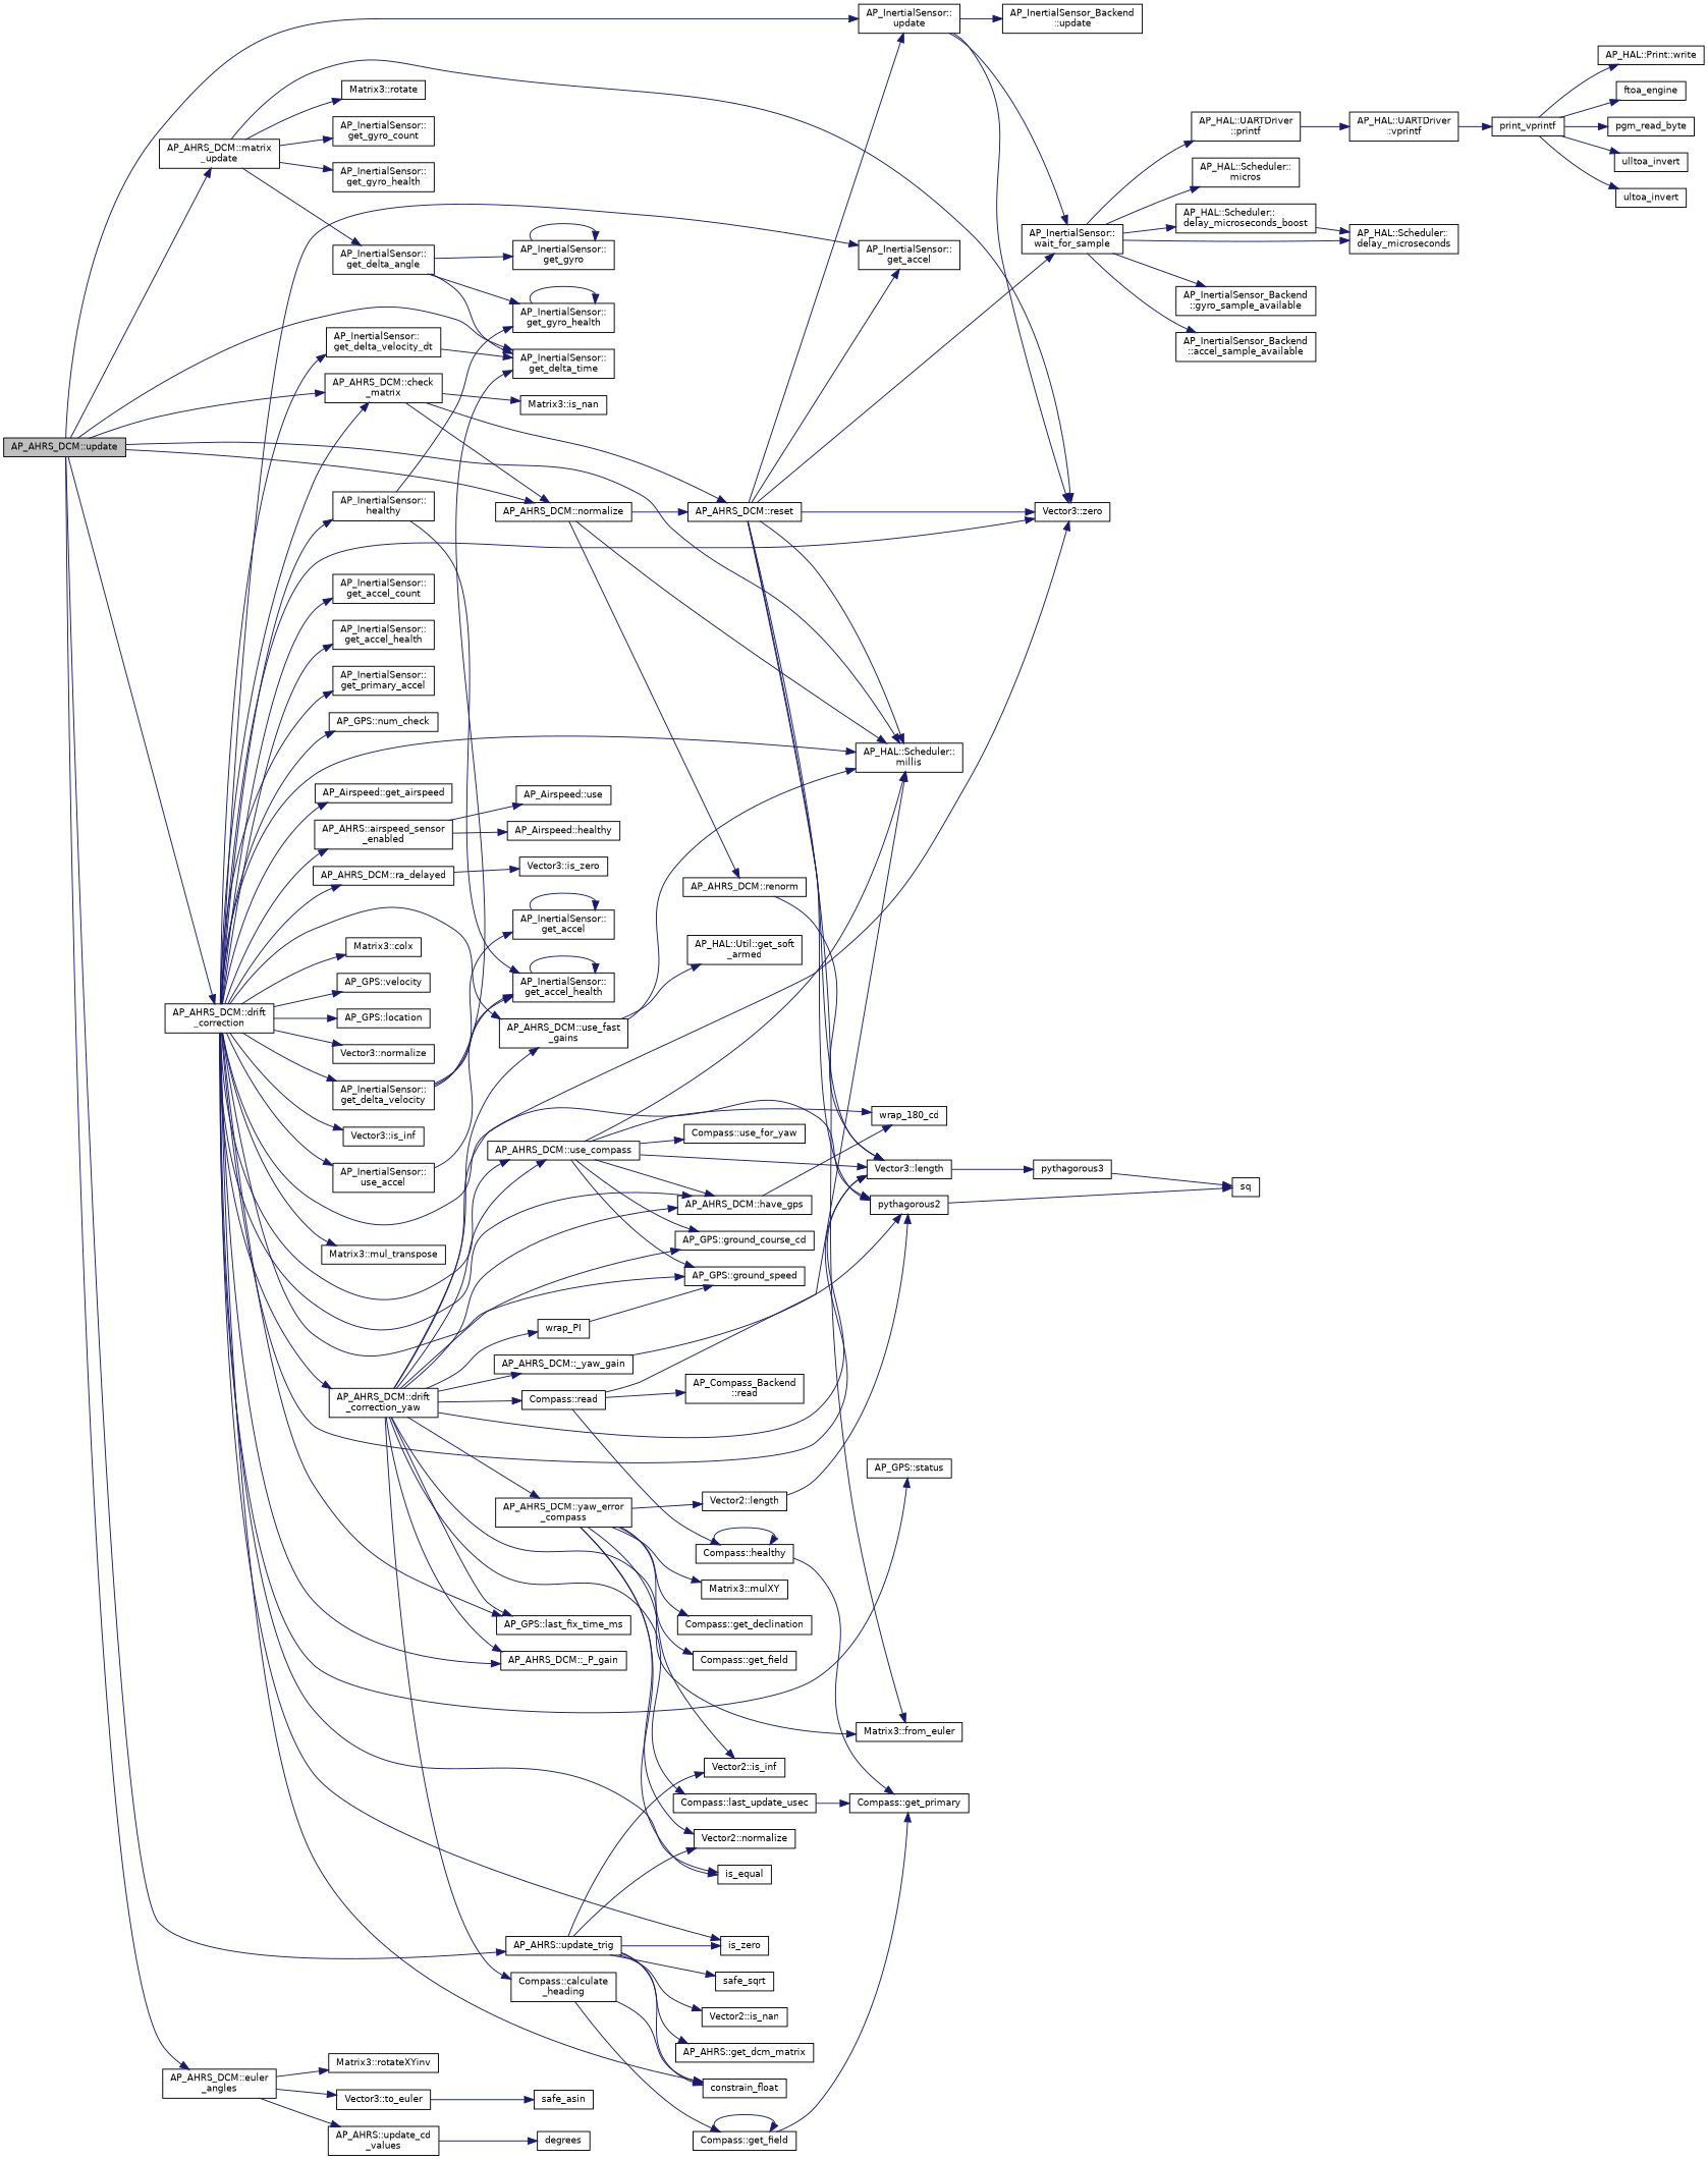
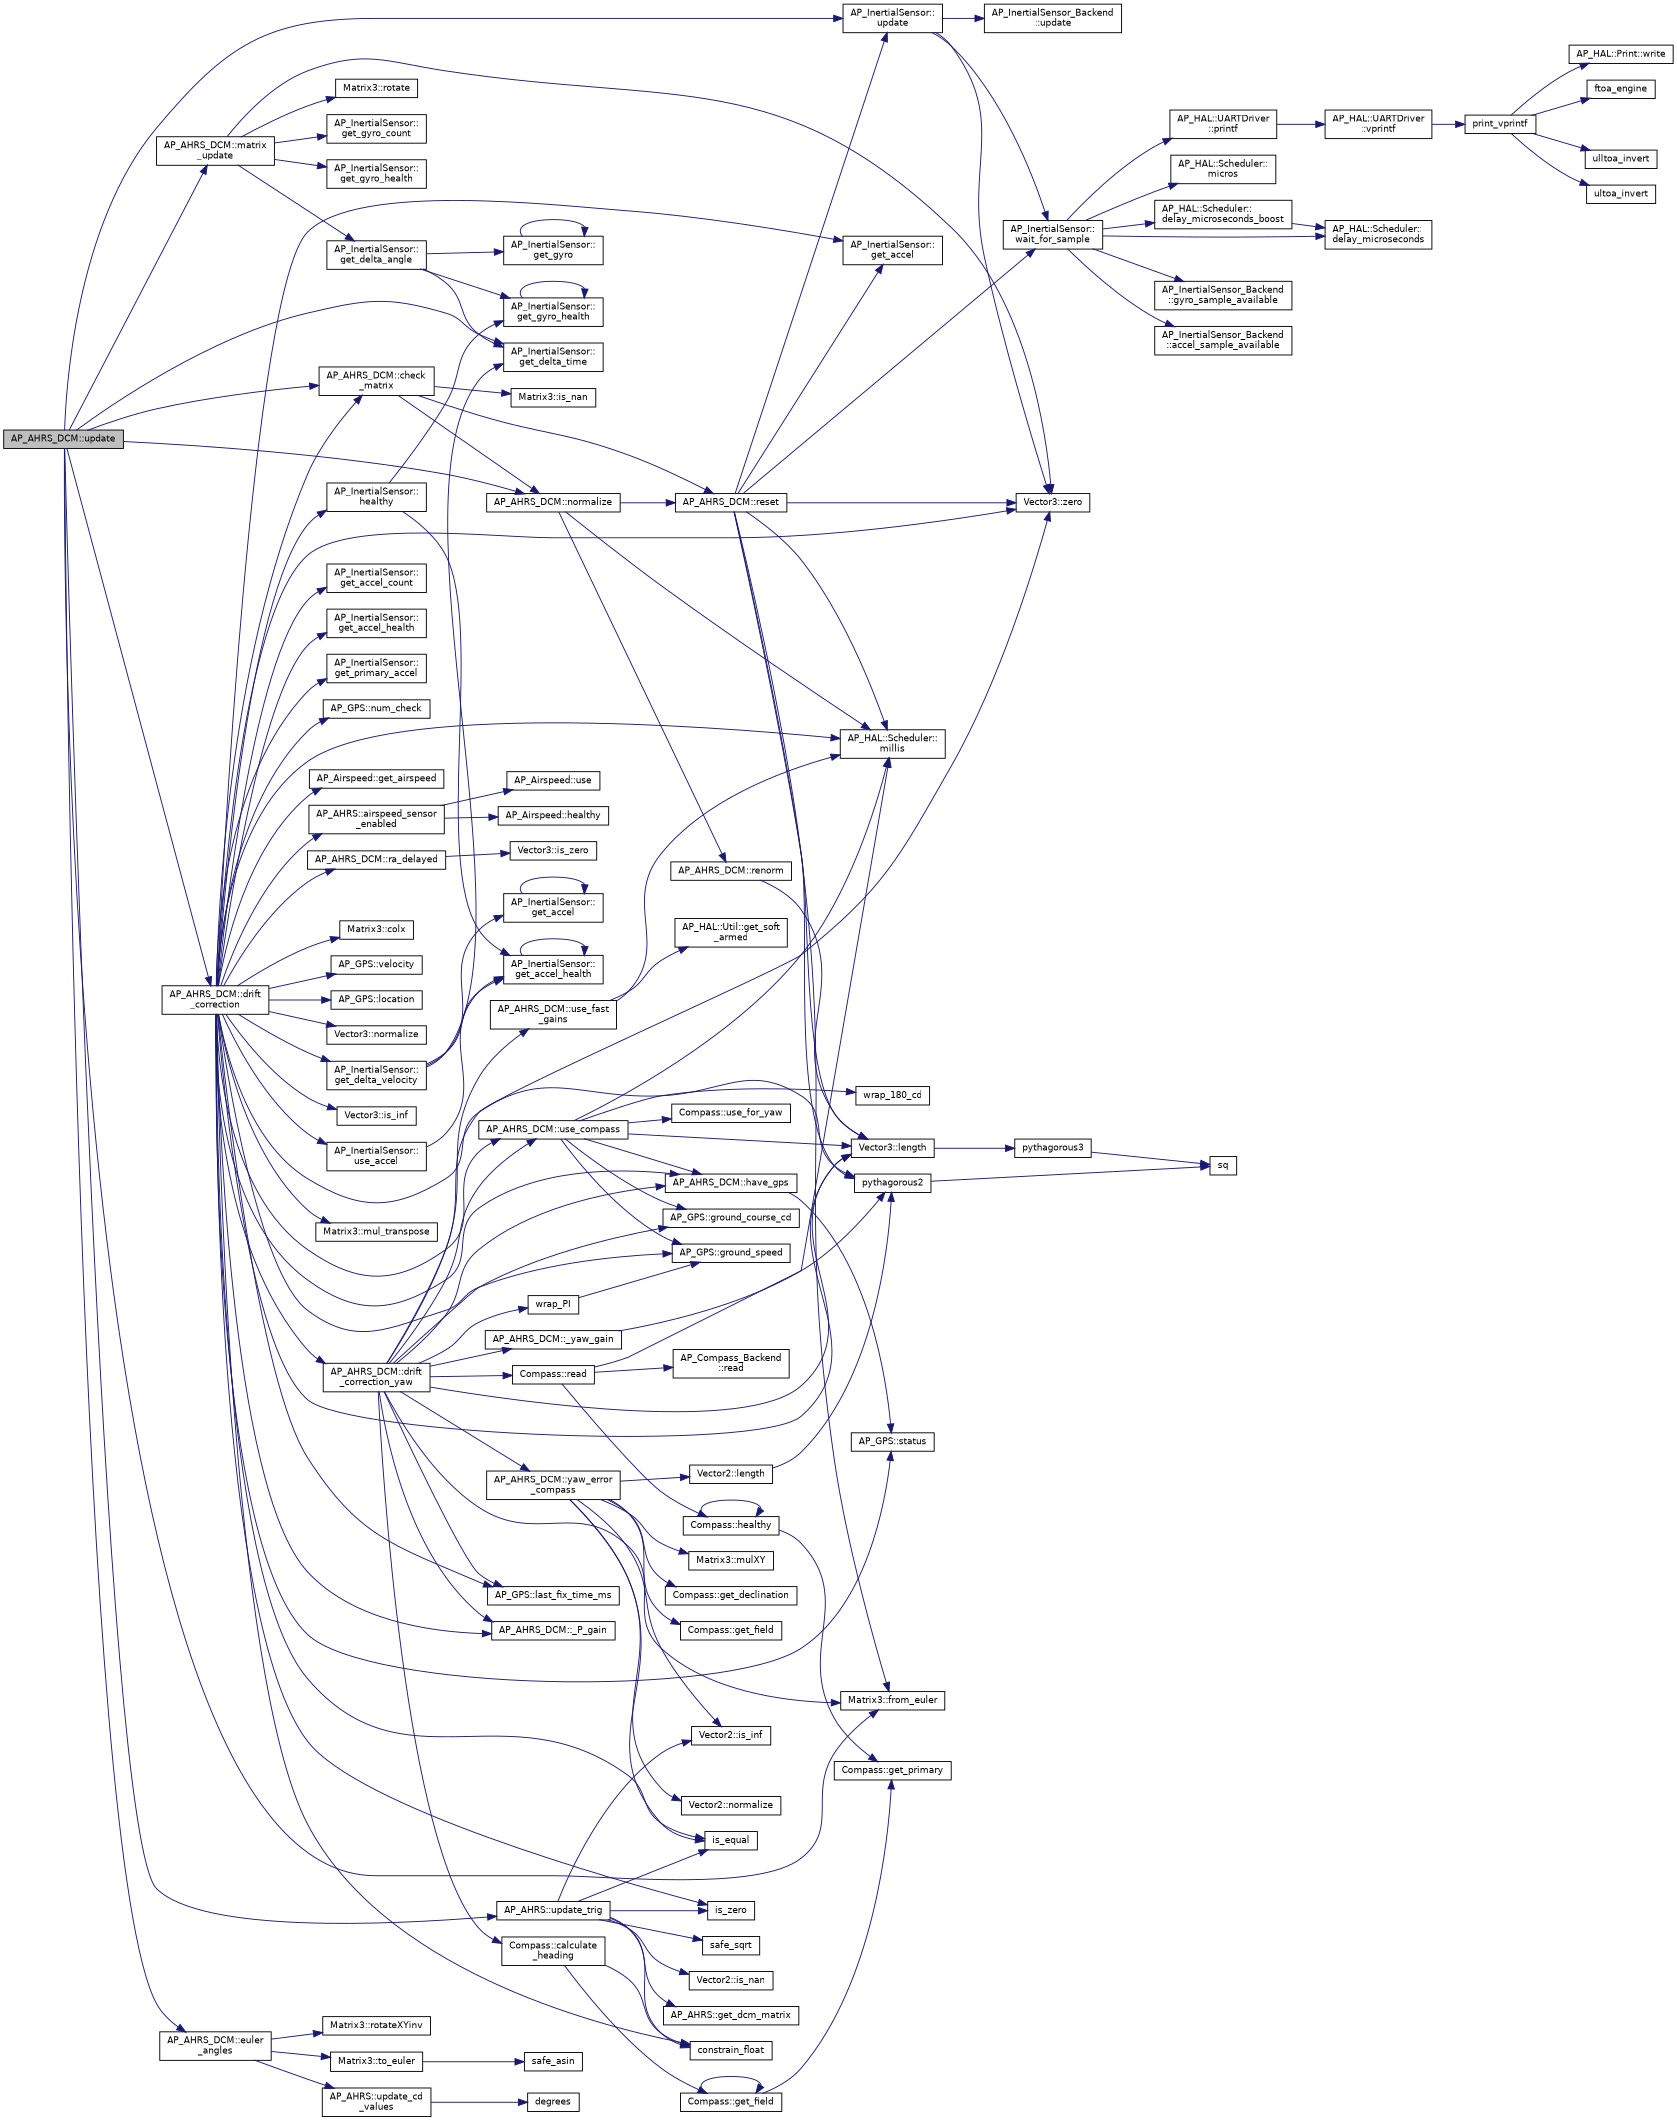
  digraph {
    rankdir=LR
    node [color=black fillcolor=white fontname=Helvetica fontsize=10 shape=record style=filled]
    edge [color=midnightblue fontname=Helvetica fontsize=10 labelfontname=Helvetica labelfontsize=10 style=solid]
    n1 [fillcolor=grey75 fontcolor=black height=0.2 label="AP_AHRS_DCM::update" width=0.4]
    n2 [height=0.2 label="AP_HAL::Scheduler::\lmillis" width=0.4]
    n3 [height=0.2 label="AP_InertialSensor::\lupdate" width=0.4]
    n4 [height=0.2 label="AP_InertialSensor::\lget_delta_time" width=0.4]
    n5 [height=0.2 label="AP_AHRS_DCM::matrix\l_update" width=0.4]
    n6 [height=0.2 label="AP_AHRS_DCM::normalize" width=0.4]
    n7 [height=0.2 label="AP_AHRS_DCM::drift\l_correction" width=0.4]
    n8 [height=0.2 label="AP_AHRS_DCM::check\l_matrix" width=0.4]
    n9 [height=0.2 label="AP_AHRS_DCM::euler\l_angles" width=0.4]
    n10 [height=0.2 label="AP_AHRS::update_trig" width=0.4]
    n11 [height=0.2 label="AP_InertialSensor::\lwait_for_sample" width=0.4]
    n12 [height=0.2 label="AP_InertialSensor_Backend\l::update" width=0.4]
    n13 [height=0.2 label="Vector3::zero" width=0.4]
    n14 [height=0.2 label="AP_InertialSensor::\lget_gyro_count" width=0.4]
    n15 [height=0.2 label="AP_InertialSensor::\lget_gyro_health" width=0.4]
    n16 [height=0.2 label="AP_InertialSensor::\lget_delta_angle" width=0.4]
    n17 [height=0.2 label="Matrix3::rotate" width=0.4]
    n18 [height=0.2 label="AP_AHRS_DCM::renorm" width=0.4]
    n19 [height=0.2 label="AP_AHRS_DCM::reset" width=0.4]
    n20 [height=0.2 label="Vector3::length" width=0.4]
    n21 [height=0.2 label="AP_InertialSensor::\lget_accel" width=0.4]
    n22 [height=0.2 label=pythagorous2 width=0.4]
    n23 [height=0.2 label="AP_AHRS_DCM::drift\l_correction_yaw" width=0.4]
    n24 [height=0.2 label="AP_AHRS_DCM::use_compass" width=0.4]
    n25 [height=0.2 label="AP_AHRS_DCM::have_gps" width=0.4]
    n26 [height=0.2 label="AP_GPS::status" width=0.4]
    n27 [height=0.2 label="AP_GPS::ground_speed" width=0.4]
    n28 [height=0.2 label=constrain_float width=0.4]
    n29 [height=0.2 label=is_equal width=0.4]
    n30 [height=0.2 label="AP_GPS::last_fix_time_ms" width=0.4]
    n31 [height=0.2 label="AP_AHRS_DCM::_P_gain" width=0.4]
    n32 [height=0.2 label="AP_AHRS_DCM::use_fast\l_gains" width=0.4]
    n33 [height=0.2 label="AP_InertialSensor::\lget_accel_count" width=0.4]
    n34 [height=0.2 label="AP_InertialSensor::\lget_accel_health" width=0.4]
    n35 [height=0.2 label="AP_InertialSensor::\lget_delta_velocity" width=0.4]
-   n36 [height=0.2 label="AP_InertialSensor::\lget_delta_velocity_dt" width=0.4]
    n37 [height=0.2 label="AP_InertialSensor::\luse_accel" width=0.4]
    n38 [height=0.2 label="AP_InertialSensor::\lget_primary_accel" width=0.4]
    n39 [height=0.2 label="AP_GPS::num_check" width=0.4]
    n40 [height=0.2 label="AP_AHRS::airspeed_sensor\l_enabled" width=0.4]
    n41 [height=0.2 label="AP_Airspeed::get_airspeed" width=0.4]
    n42 [height=0.2 label="Matrix3::colx" width=0.4]
    n43 [height=0.2 label="AP_GPS::velocity" width=0.4]
    n44 [height=0.2 label="AP_GPS::location" width=0.4]
    n45 [height=0.2 label="Vector3::normalize" width=0.4]
    n46 [height=0.2 label="Vector3::is_inf" width=0.4]
    n47 [height=0.2 label="AP_AHRS_DCM::ra_delayed" width=0.4]
    n48 [height=0.2 label=is_zero width=0.4]
    n49 [height=0.2 label="AP_InertialSensor::\lhealthy" width=0.4]
    n50 [height=0.2 label="Matrix3::mul_transpose" width=0.4]
    n51 [height=0.2 label="Matrix3::is_nan" width=0.4]
    n52 [height=0.2 label="Matrix3::rotateXYinv" width=0.4]
-   n53 [height=0.2 label="Vector3::to_euler" width=0.4]
+   n53 [height=0.2 label="Matrix3::to_euler" width=0.4]
    n54 [height=0.2 label="AP_AHRS::update_cd\l_values" width=0.4]
    n55 [height=0.2 label="Vector2::normalize" width=0.4]
    n56 [height=0.2 label="Vector2::is_inf" width=0.4]
    n57 [height=0.2 label="AP_AHRS::get_dcm_matrix" width=0.4]
    n58 [height=0.2 label=safe_sqrt width=0.4]
    n59 [height=0.2 label="Vector2::is_nan" width=0.4]
    n60 [height=0.2 label="AP_HAL::Scheduler::\lmicros" width=0.4]
    n61 [height=0.2 label="AP_HAL::Scheduler::\ldelay_microseconds_boost" width=0.4]
    n62 [height=0.2 label="AP_HAL::Scheduler::\ldelay_microseconds" width=0.4]
    n63 [height=0.2 label="AP_InertialSensor_Backend\l::gyro_sample_available" width=0.4]
    n64 [height=0.2 label="AP_InertialSensor_Backend\l::accel_sample_available" width=0.4]
    n65 [height=0.2 label="AP_HAL::UARTDriver\l::printf" width=0.4]
    n66 [height=0.2 label="AP_HAL::UARTDriver\l::vprintf" width=0.4]
    n67 [height=0.2 label=print_vprintf width=0.4]
    n68 [height=0.2 label="AP_HAL::Print::write" width=0.4]
    n69 [height=0.2 label=ftoa_engine width=0.4]
-   n70 [height=0.2 label=pgm_read_byte width=0.4]
    n71 [height=0.2 label=ulltoa_invert width=0.4]
    n72 [height=0.2 label=ultoa_invert width=0.4]
    n73 [height=0.2 label="AP_InertialSensor::\lget_gyro_health" width=0.4]
    n74 [height=0.2 label="AP_InertialSensor::\lget_gyro" width=0.4]
    n75 [height=0.2 label="Matrix3::from_euler" width=0.4]
    n76 [height=0.2 label=pythagorous3 width=0.4]
    n77 [height=0.2 label=sq width=0.4]
    n78 [height=0.2 label="AP_GPS::ground_course_cd" width=0.4]
-   n79 [height=0.2 label="Compass::last_update_usec" width=0.4]
    n80 [height=0.2 label="Compass::read" width=0.4]
    n81 [height=0.2 label="Compass::calculate\l_heading" width=0.4]
    n82 [height=0.2 label="AP_AHRS_DCM::yaw_error\l_compass" width=0.4]
    n83 [height=0.2 label=wrap_PI width=0.4]
    n84 [height=0.2 label="AP_AHRS_DCM::_yaw_gain" width=0.4]
    n85 [height=0.2 label="Compass::use_for_yaw" width=0.4]
    n86 [height=0.2 label=wrap_180_cd width=0.4]
    n87 [height=0.2 label="AP_HAL::Util::get_soft\l_armed" width=0.4]
    n88 [height=0.2 label="AP_InertialSensor::\lget_accel_health" width=0.4]
    n89 [height=0.2 label="AP_InertialSensor::\lget_accel" width=0.4]
    n90 [height=0.2 label="AP_Airspeed::use" width=0.4]
    n91 [height=0.2 label="AP_Airspeed::healthy" width=0.4]
    n92 [height=0.2 label="Vector3::is_zero" width=0.4]
    n93 [height=0.2 label="Compass::get_primary" width=0.4]
    n94 [height=0.2 label="AP_Compass_Backend\l::read" width=0.4]
    n95 [height=0.2 label="Compass::healthy" width=0.4]
    n96 [height=0.2 label="Compass::get_field" width=0.4]
    n97 [height=0.2 label="Compass::get_field" width=0.4]
    n98 [height=0.2 label="Matrix3::mulXY" width=0.4]
    n99 [height=0.2 label="Vector2::length" width=0.4]
    n100 [height=0.2 label="Compass::get_declination" width=0.4]
    n101 [height=0.2 label=safe_asin width=0.4]
    n102 [height=0.2 label=degrees width=0.4]
-   n1 -> n2
+   n1 -> n75
    n1 -> n3
    n1 -> n4
    n1 -> n5
    n1 -> n6
    n1 -> n7
    n1 -> n8
    n1 -> n9
    n1 -> n10
    n3 -> n11
    n3 -> n12
    n3 -> n13
    n5 -> n13
    n5 -> n14
    n5 -> n15
    n5 -> n16
    n5 -> n17
    n6 -> n2
    n6 -> n18
    n6 -> n19
    n7 -> n2
    n7 -> n8
    n7 -> n13
    n7 -> n20
    n7 -> n21
    n7 -> n22
    n7 -> n23
    n7 -> n24
    n7 -> n25
    n7 -> n26
    n7 -> n27
    n7 -> n28
    n7 -> n29
    n7 -> n30
    n7 -> n31
-   n7 -> n32
    n7 -> n33
    n7 -> n34
    n7 -> n35
-   n7 -> n36
    n7 -> n37
    n7 -> n38
    n7 -> n39
    n7 -> n40
    n7 -> n41
    n7 -> n42
    n7 -> n43
    n7 -> n44
    n7 -> n45
    n7 -> n46
    n7 -> n47
    n7 -> n48
    n7 -> n49
    n7 -> n50
    n8 -> n6
    n8 -> n19
    n8 -> n51
    n9 -> n52
    n9 -> n53
    n9 -> n54
    n10 -> n28
    n10 -> n48
-   n10 -> n55
+   n10 -> n29
    n10 -> n56
    n10 -> n57
    n10 -> n58
    n10 -> n59
    n11 -> n60
    n11 -> n61
    n11 -> n62
    n11 -> n63
    n11 -> n64
    n11 -> n65
    n16 -> n4
    n16 -> n73
    n16 -> n74
    n18 -> n20
    n19 -> n2
    n19 -> n3
    n19 -> n11
    n19 -> n13
    n19 -> n20
    n19 -> n21
    n19 -> n22
    n19 -> n75
    n20 -> n76
    n22 -> n77
    n23 -> n13
    n23 -> n20
    n23 -> n24
    n23 -> n25
    n23 -> n30
    n23 -> n31
    n23 -> n32
    n23 -> n75
    n23 -> n78
-   n23 -> n79
    n23 -> n80
    n23 -> n81
    n23 -> n82
    n23 -> n83
    n23 -> n84
    n24 -> n2
    n24 -> n20
    n24 -> n25
    n24 -> n27
    n24 -> n78
    n24 -> n85
    n24 -> n86
-   n25 -> n86
+   n25 -> n26
    n32 -> n2
    n32 -> n87
    n35 -> n4
    n35 -> n88
    n35 -> n89
-   n36 -> n4
    n37 -> n88
    n40 -> n90
    n40 -> n91
    n47 -> n92
    n49 -> n73
    n49 -> n88
    n53 -> n101
    n54 -> n102
    n61 -> n62
    n65 -> n66
    n66 -> n67
    n67 -> n68
    n67 -> n69
-   n67 -> n70
    n67 -> n71
    n67 -> n72
    n73 -> n73
    n74 -> n74
    n76 -> n77
-   n79 -> n93
    n80 -> n2
    n80 -> n94
    n80 -> n95
    n81 -> n28
    n81 -> n96
    n82 -> n29
    n82 -> n55
    n82 -> n56
    n82 -> n97
    n82 -> n98
    n82 -> n99
    n82 -> n100
    n83 -> n27
    n84 -> n22
    n88 -> n88
    n89 -> n89
    n95 -> n93
    n95 -> n95
    n96 -> n93
    n96 -> n96
    n99 -> n22
  }
